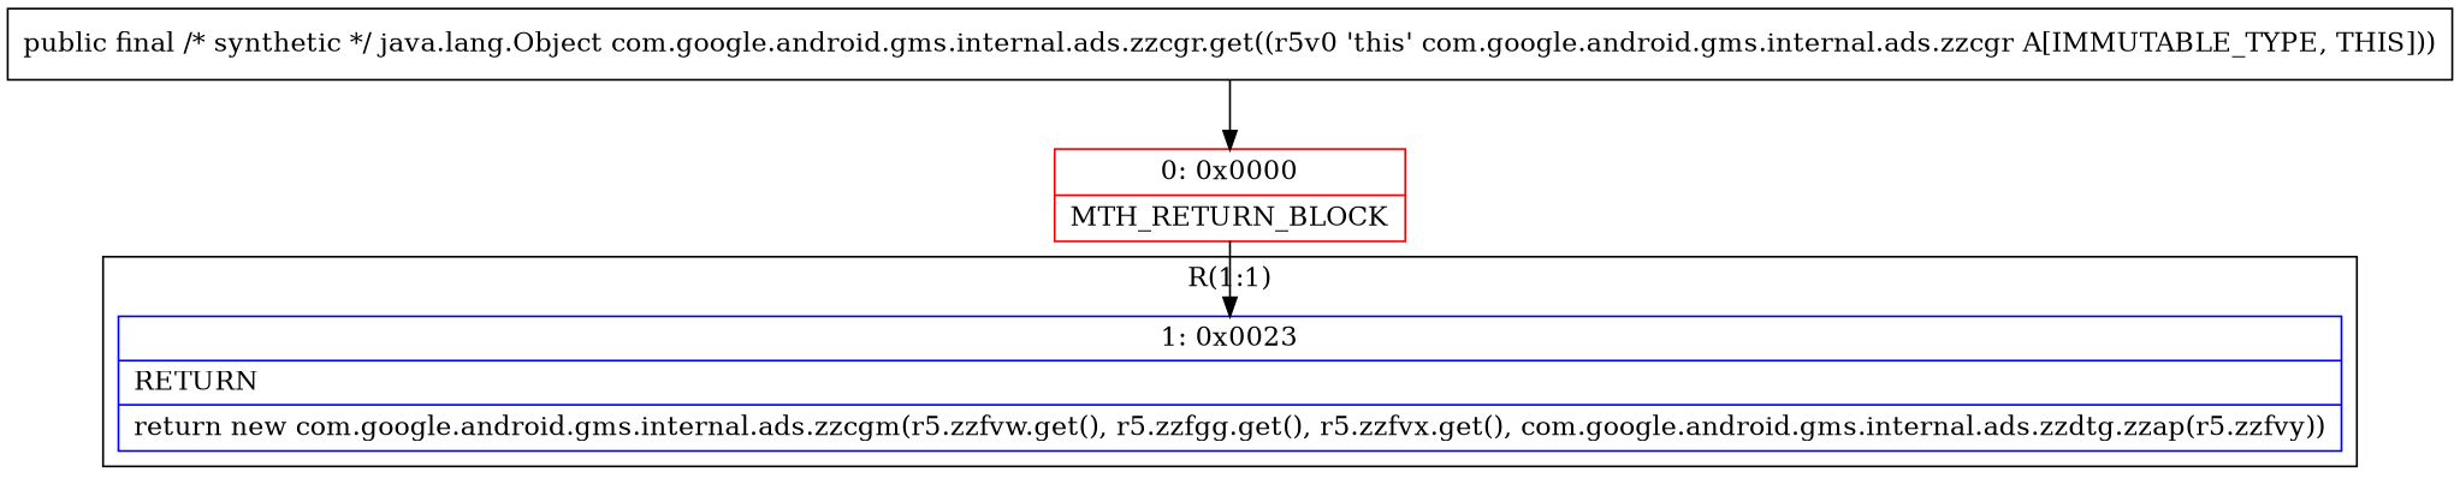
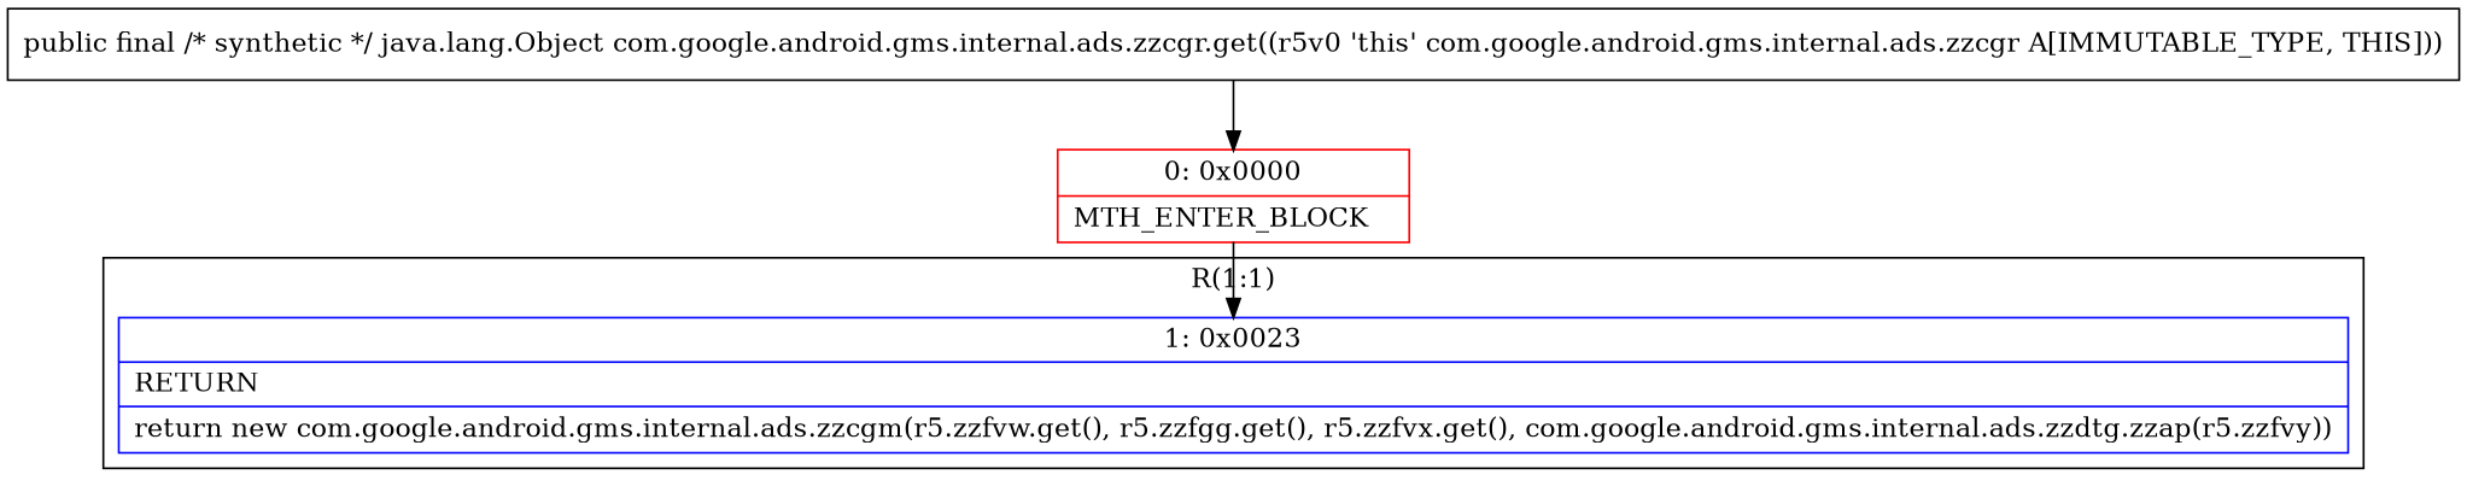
  digraph {
    node [shape=record]
    n1 [color=blue label="{1\:\ 0x0023|RETURN\l|return new com.google.android.gms.internal.ads.zzcgm(r5.zzfvw.get(), r5.zzfgg.get(), r5.zzfvx.get(), com.google.android.gms.internal.ads.zzdtg.zzap(r5.zzfvy))\l}"]
-   n2 [color=red label="{0\:\ 0x0000|MTH_RETURN_BLOCK\l}"]
+   n2 [color=red label="{0\:\ 0x0000|MTH_ENTER_BLOCK\l}"]
    n3 [label="{public final \/* synthetic *\/ java.lang.Object com.google.android.gms.internal.ads.zzcgr.get((r5v0 'this' com.google.android.gms.internal.ads.zzcgr A[IMMUTABLE_TYPE, THIS])) }"]
    subgraph cluster_1 {
      label="R(1:1)"
      n1
    }
    n2 -> n1
    n3 -> n2
  }
